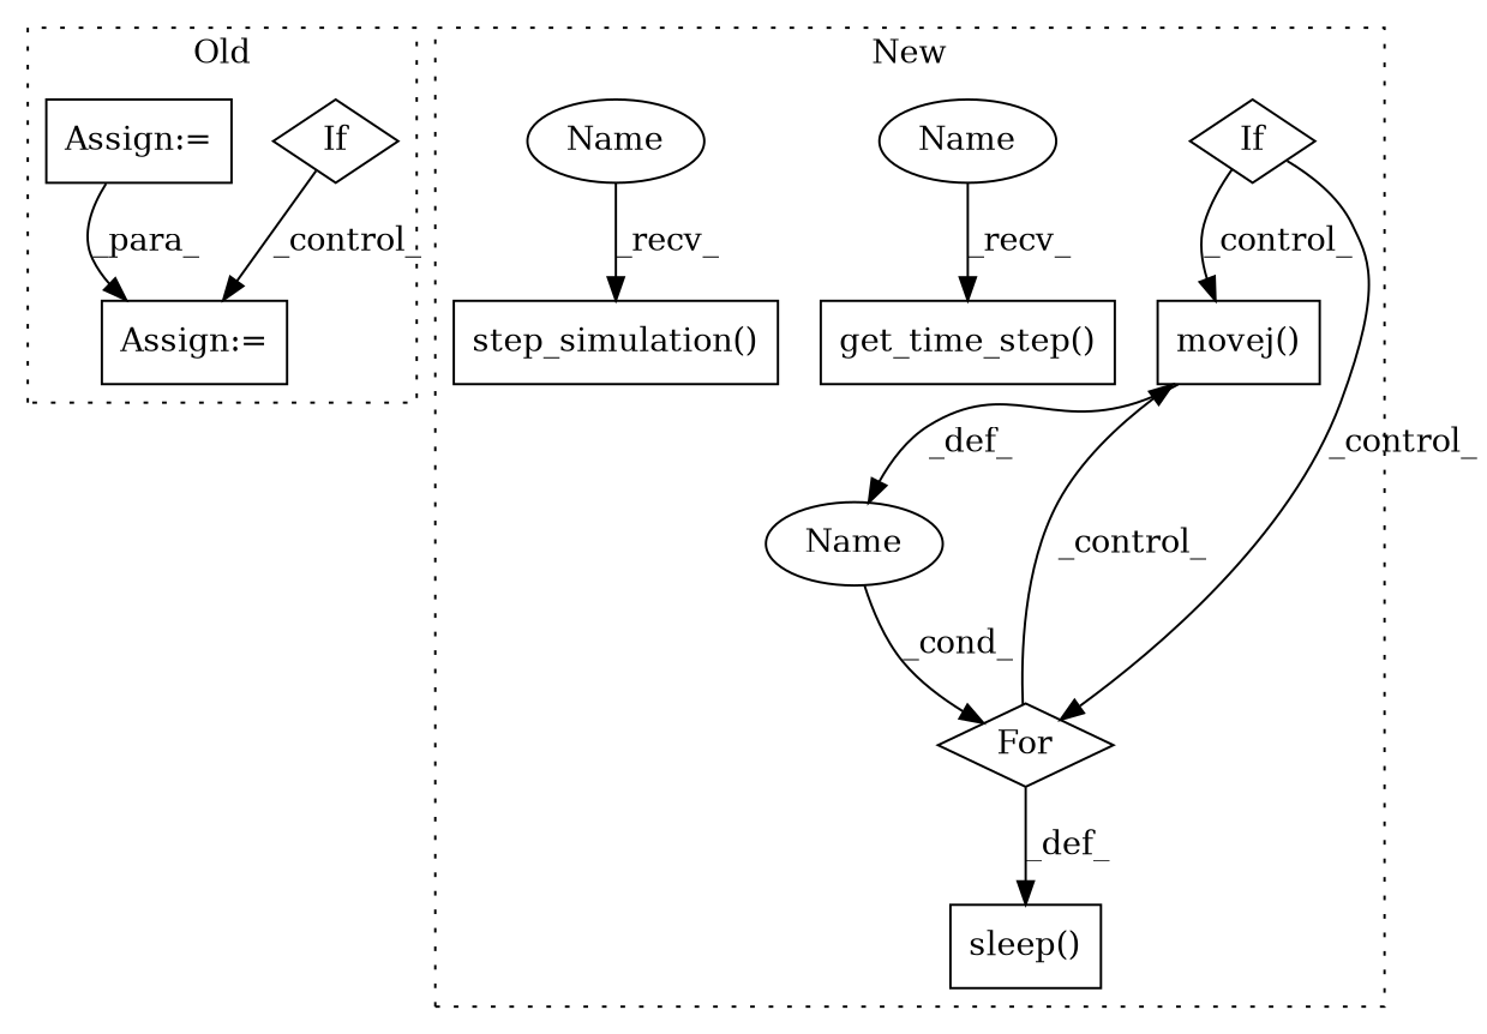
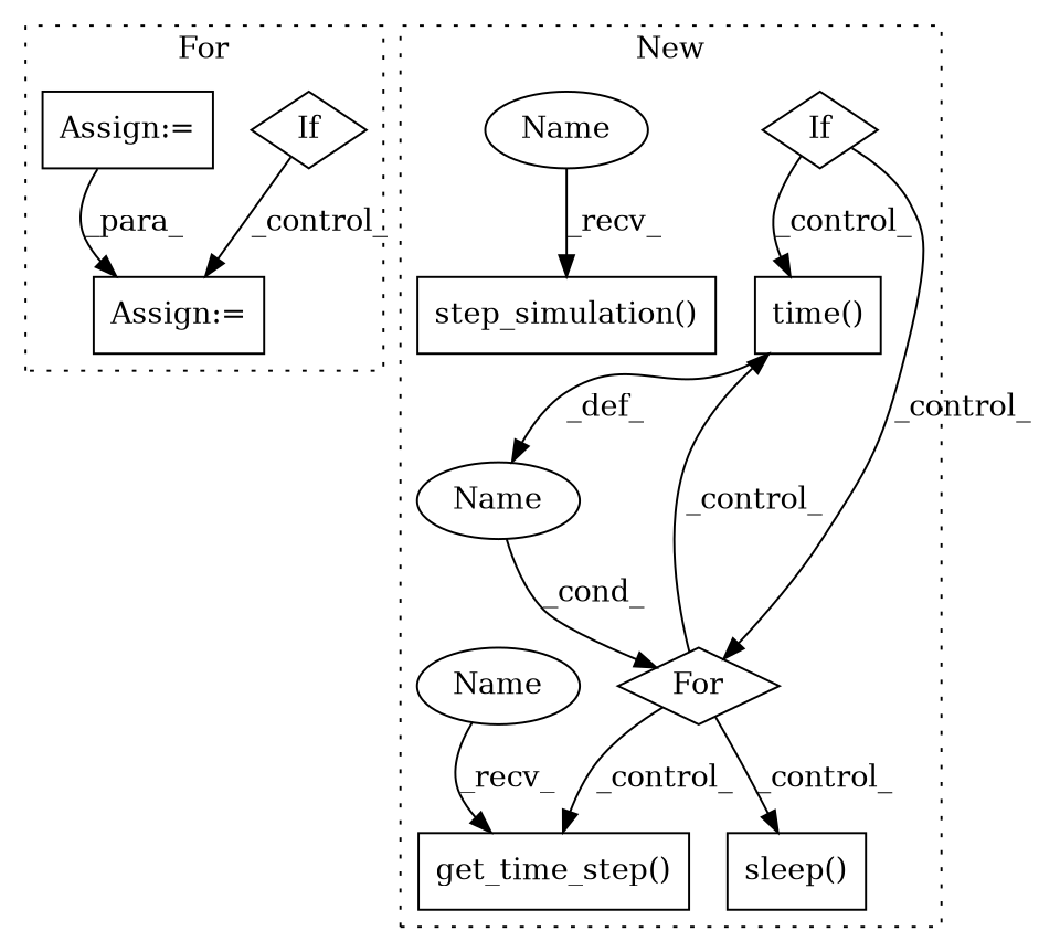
  digraph {
    node [a=75 l=3 s=15355 shape=box]
    n1 [a=96 label=If s=14448 shape=diamond]
    n2 [a=68 label="Assign:=" s=14520]
    n3 [a=68 label="Assign:=" s=14293]
-   n4 [l="13,1" label="movej()" s="15271,15296"]
+   n4 [l="13,1" label="time()" s="15271,15296"]
    n5 [a=96 label=If s=14972 shape=diamond]
    n6 [l=18 label="get_time_step()"]
    n7 [l=20 label="step_simulation()" s=15311]
    n8 [a=87 l=1 label=Name s=15266 shape=ellipse]
    n9 [a=107 l="4,14" label=For s="15262,15297" shape=diamond]
    n10 [l="11,1" label="sleep()" s="15344,15373"]
    n11 [a=87 l=2 label=Name shape=ellipse]
    n12 [a=87 l=2 label=Name s=15311 shape=ellipse]
    subgraph cluster_1 {
-     label=Old
+     label=For
      style=dotted
      n1
      n2
      n3
    }
    subgraph cluster_2 {
      label=New
      style=dotted
      n4
      n5
      n6
      n7
      n8
      n9
      n10
      n11
      n12
    }
    n1 -> n2 [label=_control_]
    n3 -> n2 [label=_para_]
    n4 -> n8 [label=_def_]
    n5 -> n4 [label=_control_]
    n5 -> n9 [label=_control_]
    n8 -> n9 [label=_cond_]
    n9 -> n4 [label=_control_]
-   n9 -> n10 [label=_def_]
+   n9 -> n6 [label=_control_]
+   n9 -> n10 [label=_control_]
    n11 -> n6 [label=_recv_]
    n12 -> n7 [label=_recv_]
  }
